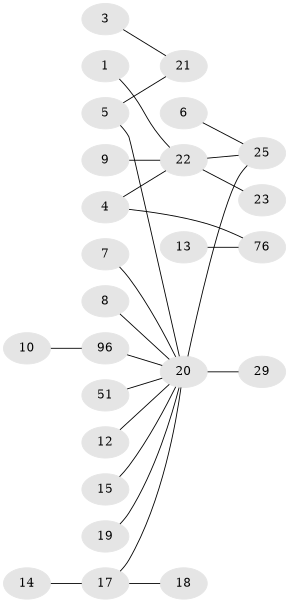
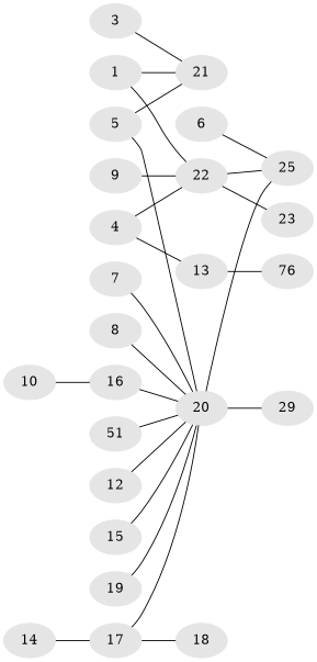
  graph {
    rankdir=LR
    node [color=gray90 style=filled]
    edge [weight=1.0]
    1
    21
    22
    25
    23
    20
    n7 [label=29]
    3
    4
    n10 [label=76]
    5
    6
    7
    8
    9
    10
-   16 [label=96]
+   16
    n18 [label=51]
    12
    13
    14
    17
    18
    15
    19
+   1 -- 21
    1 -- 22
    22 -- 25 [weight=2.0]
    22 -- 23
    20 -- 25
    20 -- n7
    3 -- 21
    4 -- 22
-   4 -- n10
+   4 -- 13
    5 -- 21
    5 -- 20
    6 -- 25
    7 -- 20
    8 -- 20
    9 -- 22
    10 -- 16
    16 -- 20
    n18 -- 20
    12 -- 20
    13 -- n10
    14 -- 17
    17 -- 20
    17 -- 18
    15 -- 20
    19 -- 20
  }
